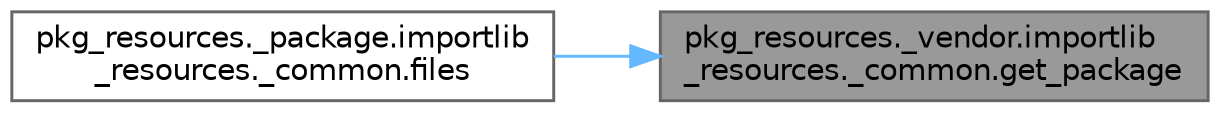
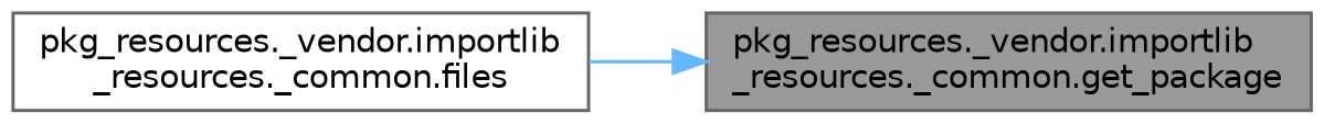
  digraph {
    rankdir=RL
    node [fontname=Helvetica fontsize=10 shape=box style=filled]
    n1 [color=gray40 fillcolor=grey60 fontcolor=black height=0.2 label="pkg_resources._vendor.importlib\l_resources._common.get_package" width=0.4]
-   n2 [color=grey40 fillcolor=white height=0.2 label="pkg_resources._package.importlib\l_resources._common.files" width=0.4]
+   n2 [color=grey40 fillcolor=white height=0.2 label="pkg_resources._vendor.importlib\l_resources._common.files" width=0.4]
    n1 -> n2 [color=steelblue1 dir=back fontname=Helvetica fontsize=10 labelfontname=Helvetica labelfontsize=10 style=solid]
  }
